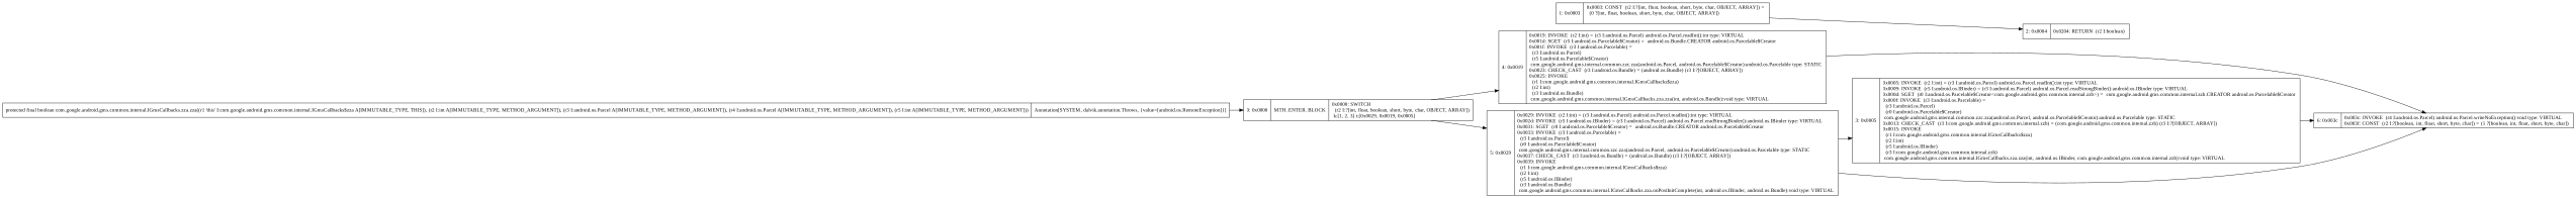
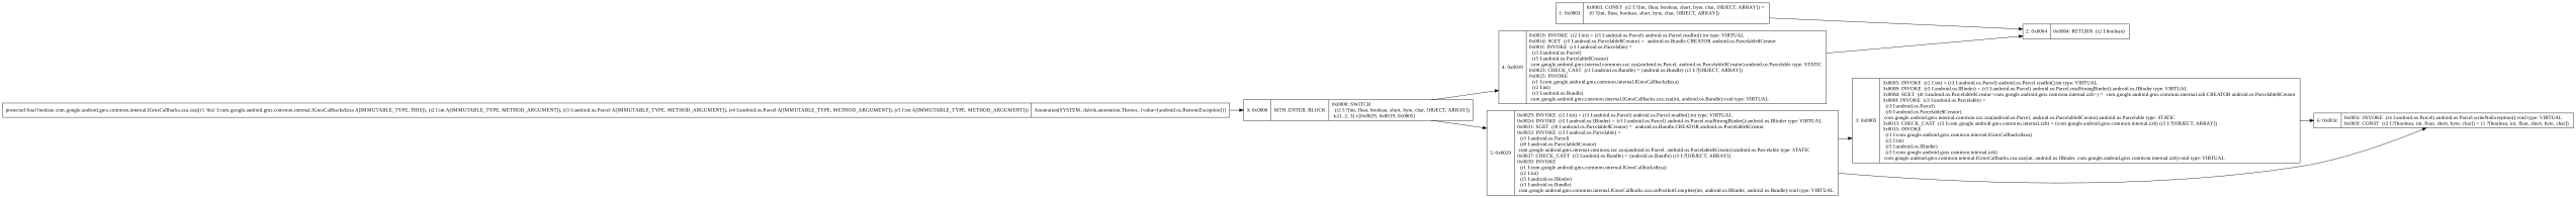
  digraph {
    fontname="Liberation Serif"
    rankdir=LR
    node [fontname="Liberation Serif" shape=record]
    edge [fontname="Liberation Serif"]
    n1 [label="{0\:\ 0x0000|MTH_ENTER_BLOCK\l|0x0000: SWITCH  \l  (r2 I:?[int, float, boolean, short, byte, char, OBJECT, ARRAY])\l k:[1, 2, 3] t:[0x0029, 0x0019, 0x0005] \l}"]
    n2 [label="{4\:\ 0x0019|0x0019: INVOKE  (r2 I:int) = (r3 I:android.os.Parcel) android.os.Parcel.readInt():int type: VIRTUAL \l0x001d: SGET  (r5 I:android.os.Parcelable$Creator) =  android.os.Bundle.CREATOR android.os.Parcelable$Creator \l0x001f: INVOKE  (r3 I:android.os.Parcelable) = \l  (r3 I:android.os.Parcel)\l  (r5 I:android.os.Parcelable$Creator)\l com.google.android.gms.internal.common.zzc.zza(android.os.Parcel, android.os.Parcelable$Creator):android.os.Parcelable type: STATIC \l0x0023: CHECK_CAST  (r3 I:android.os.Bundle) = (android.os.Bundle) (r3 I:?[OBJECT, ARRAY]) \l0x0025: INVOKE  \l  (r1 I:com.google.android.gms.common.internal.IGmsCallbacks$zza)\l  (r2 I:int)\l  (r3 I:android.os.Bundle)\l com.google.android.gms.common.internal.IGmsCallbacks.zza.zza(int, android.os.Bundle):void type: VIRTUAL \l}"]
    n3 [label="{5\:\ 0x0029|0x0029: INVOKE  (r2 I:int) = (r3 I:android.os.Parcel) android.os.Parcel.readInt():int type: VIRTUAL \l0x002d: INVOKE  (r5 I:android.os.IBinder) = (r3 I:android.os.Parcel) android.os.Parcel.readStrongBinder():android.os.IBinder type: VIRTUAL \l0x0031: SGET  (r0 I:android.os.Parcelable$Creator) =  android.os.Bundle.CREATOR android.os.Parcelable$Creator \l0x0033: INVOKE  (r3 I:android.os.Parcelable) = \l  (r3 I:android.os.Parcel)\l  (r0 I:android.os.Parcelable$Creator)\l com.google.android.gms.internal.common.zzc.zza(android.os.Parcel, android.os.Parcelable$Creator):android.os.Parcelable type: STATIC \l0x0037: CHECK_CAST  (r3 I:android.os.Bundle) = (android.os.Bundle) (r3 I:?[OBJECT, ARRAY]) \l0x0039: INVOKE  \l  (r1 I:com.google.android.gms.common.internal.IGmsCallbacks$zza)\l  (r2 I:int)\l  (r5 I:android.os.IBinder)\l  (r3 I:android.os.Bundle)\l com.google.android.gms.common.internal.IGmsCallbacks.zza.onPostInitComplete(int, android.os.IBinder, android.os.Bundle):void type: VIRTUAL \l}"]
    n4 [label="{1\:\ 0x0003|0x0003: CONST  (r2 I:?[int, float, boolean, short, byte, char, OBJECT, ARRAY]) = \l  (0 ?[int, float, boolean, short, byte, char, OBJECT, ARRAY])\l \l}"]
-   n5 [label="{2\:\ 0x0004|0x0204: RETURN  (r2 I:boolean) \l}"]
+   n5 [label="{2\:\ 0x0004|0x0004: RETURN  (r2 I:boolean) \l}"]
    n6 [label="{3\:\ 0x0005|0x0005: INVOKE  (r2 I:int) = (r3 I:android.os.Parcel) android.os.Parcel.readInt():int type: VIRTUAL \l0x0009: INVOKE  (r5 I:android.os.IBinder) = (r3 I:android.os.Parcel) android.os.Parcel.readStrongBinder():android.os.IBinder type: VIRTUAL \l0x000d: SGET  (r0 I:android.os.Parcelable$Creator\<com.google.android.gms.common.internal.zzb\>) =  com.google.android.gms.common.internal.zzb.CREATOR android.os.Parcelable$Creator \l0x000f: INVOKE  (r3 I:android.os.Parcelable) = \l  (r3 I:android.os.Parcel)\l  (r0 I:android.os.Parcelable$Creator)\l com.google.android.gms.internal.common.zzc.zza(android.os.Parcel, android.os.Parcelable$Creator):android.os.Parcelable type: STATIC \l0x0013: CHECK_CAST  (r3 I:com.google.android.gms.common.internal.zzb) = (com.google.android.gms.common.internal.zzb) (r3 I:?[OBJECT, ARRAY]) \l0x0015: INVOKE  \l  (r1 I:com.google.android.gms.common.internal.IGmsCallbacks$zza)\l  (r2 I:int)\l  (r5 I:android.os.IBinder)\l  (r3 I:com.google.android.gms.common.internal.zzb)\l com.google.android.gms.common.internal.IGmsCallbacks.zza.zza(int, android.os.IBinder, com.google.android.gms.common.internal.zzb):void type: VIRTUAL \l}"]
    n7 [label="{6\:\ 0x003c|0x003c: INVOKE  (r4 I:android.os.Parcel) android.os.Parcel.writeNoException():void type: VIRTUAL \l0x003f: CONST  (r2 I:?[boolean, int, float, short, byte, char]) = (1 ?[boolean, int, float, short, byte, char]) \l}"]
    n8 [label="{protected final boolean com.google.android.gms.common.internal.IGmsCallbacks.zza.zza((r1 'this' I:com.google.android.gms.common.internal.IGmsCallbacks$zza A[IMMUTABLE_TYPE, THIS]), (r2 I:int A[IMMUTABLE_TYPE, METHOD_ARGUMENT]), (r3 I:android.os.Parcel A[IMMUTABLE_TYPE, METHOD_ARGUMENT]), (r4 I:android.os.Parcel A[IMMUTABLE_TYPE, METHOD_ARGUMENT]), (r5 I:int A[IMMUTABLE_TYPE, METHOD_ARGUMENT]))  | Annotation[SYSTEM, dalvik.annotation.Throws, \{value=[android.os.RemoteException]\}]\l}"]
    n1 -> n2
    n1 -> n3
-   n2 -> n7
+   n2 -> n5
    n3 -> n6
    n3 -> n7
    n4 -> n5
    n6 -> n7
    n8 -> n1
  }
